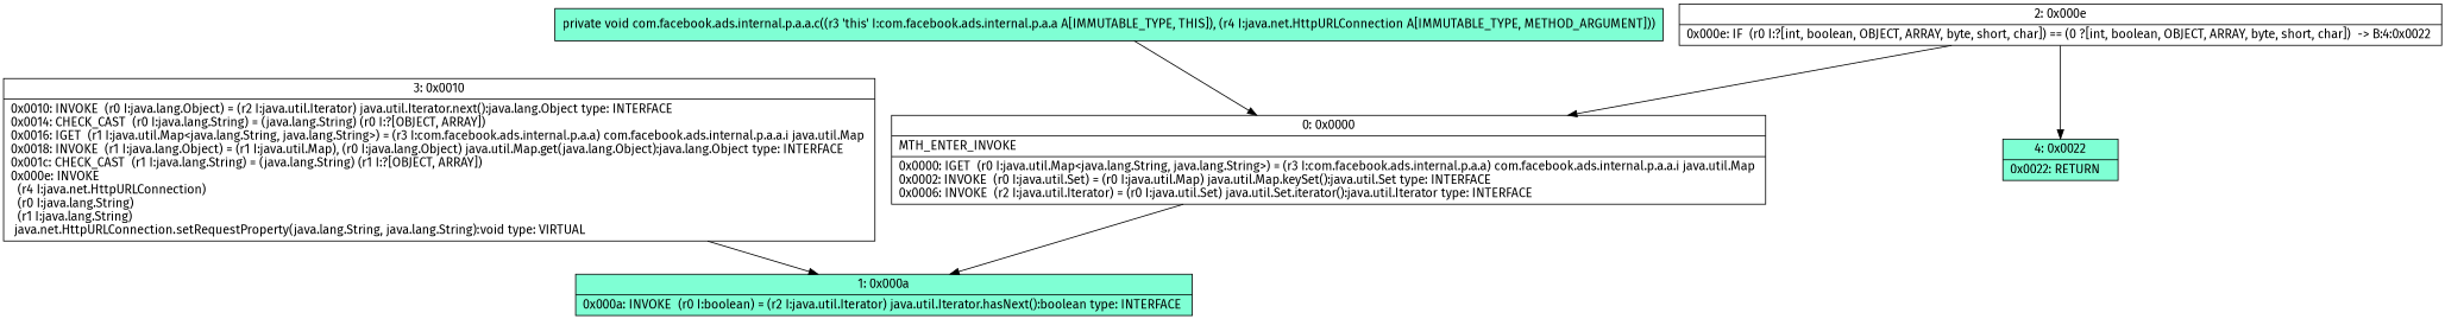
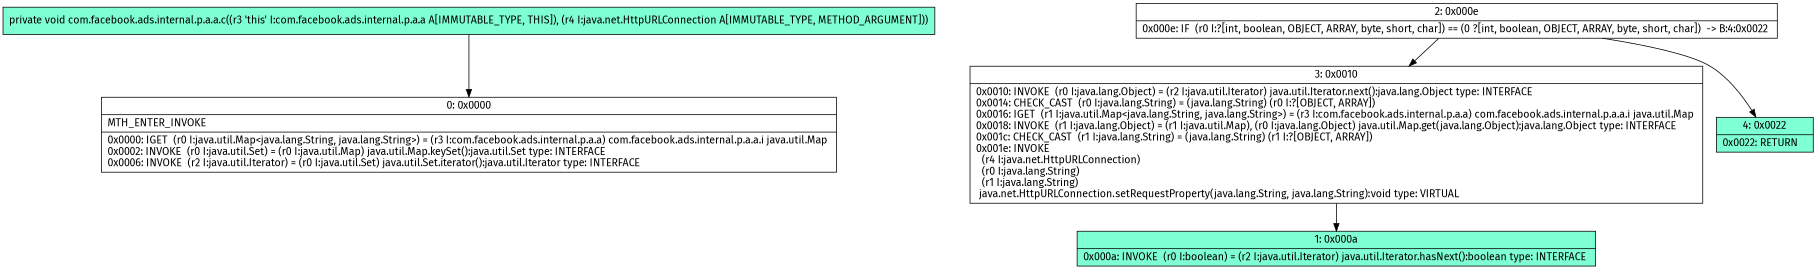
  digraph {
    fontname="Fira Sans"
    node [fillcolor=white fontname="Fira Sans" shape=record style=filled]
    edge [fontname="Fira Sans" style=solid]
    n1 [label="{0\:\ 0x0000|MTH_ENTER_INVOKE\l|0x0000: IGET  (r0 I:java.util.Map\<java.lang.String, java.lang.String\>) = (r3 I:com.facebook.ads.internal.p.a.a) com.facebook.ads.internal.p.a.a.i java.util.Map \l0x0002: INVOKE  (r0 I:java.util.Set) = (r0 I:java.util.Map) java.util.Map.keySet():java.util.Set type: INTERFACE \l0x0006: INVOKE  (r2 I:java.util.Iterator) = (r0 I:java.util.Set) java.util.Set.iterator():java.util.Iterator type: INTERFACE \l}"]
    n2 [fillcolor=aquamarine label="{1\:\ 0x000a|0x000a: INVOKE  (r0 I:boolean) = (r2 I:java.util.Iterator) java.util.Iterator.hasNext():boolean type: INTERFACE \l}"]
    n3 [label="{2\:\ 0x000e|0x000e: IF  (r0 I:?[int, boolean, OBJECT, ARRAY, byte, short, char]) == (0 ?[int, boolean, OBJECT, ARRAY, byte, short, char])  \-\> B:4:0x0022 \l}"]
-   n4 [label="{3\:\ 0x0010|0x0010: INVOKE  (r0 I:java.lang.Object) = (r2 I:java.util.Iterator) java.util.Iterator.next():java.lang.Object type: INTERFACE \l0x0014: CHECK_CAST  (r0 I:java.lang.String) = (java.lang.String) (r0 I:?[OBJECT, ARRAY]) \l0x0016: IGET  (r1 I:java.util.Map\<java.lang.String, java.lang.String\>) = (r3 I:com.facebook.ads.internal.p.a.a) com.facebook.ads.internal.p.a.a.i java.util.Map \l0x0018: INVOKE  (r1 I:java.lang.Object) = (r1 I:java.util.Map), (r0 I:java.lang.Object) java.util.Map.get(java.lang.Object):java.lang.Object type: INTERFACE \l0x001c: CHECK_CAST  (r1 I:java.lang.String) = (java.lang.String) (r1 I:?[OBJECT, ARRAY]) \l0x000e: INVOKE  \l  (r4 I:java.net.HttpURLConnection)\l  (r0 I:java.lang.String)\l  (r1 I:java.lang.String)\l java.net.HttpURLConnection.setRequestProperty(java.lang.String, java.lang.String):void type: VIRTUAL \l}"]
+   n4 [label="{3\:\ 0x0010|0x0010: INVOKE  (r0 I:java.lang.Object) = (r2 I:java.util.Iterator) java.util.Iterator.next():java.lang.Object type: INTERFACE \l0x0014: CHECK_CAST  (r0 I:java.lang.String) = (java.lang.String) (r0 I:?[OBJECT, ARRAY]) \l0x0016: IGET  (r1 I:java.util.Map\<java.lang.String, java.lang.String\>) = (r3 I:com.facebook.ads.internal.p.a.a) com.facebook.ads.internal.p.a.a.i java.util.Map \l0x0018: INVOKE  (r1 I:java.lang.Object) = (r1 I:java.util.Map), (r0 I:java.lang.Object) java.util.Map.get(java.lang.Object):java.lang.Object type: INTERFACE \l0x001c: CHECK_CAST  (r1 I:java.lang.String) = (java.lang.String) (r1 I:?[OBJECT, ARRAY]) \l0x001e: INVOKE  \l  (r4 I:java.net.HttpURLConnection)\l  (r0 I:java.lang.String)\l  (r1 I:java.lang.String)\l java.net.HttpURLConnection.setRequestProperty(java.lang.String, java.lang.String):void type: VIRTUAL \l}"]
    n5 [fillcolor=aquamarine label="{4\:\ 0x0022|0x0022: RETURN   \l}"]
    n6 [fillcolor=aquamarine label="{private void com.facebook.ads.internal.p.a.a.c((r3 'this' I:com.facebook.ads.internal.p.a.a A[IMMUTABLE_TYPE, THIS]), (r4 I:java.net.HttpURLConnection A[IMMUTABLE_TYPE, METHOD_ARGUMENT])) }"]
-   n1 -> n2
-   n3 -> n1
+   n3 -> n4
    n3 -> n5
    n4 -> n2
    n6 -> n1
  }
